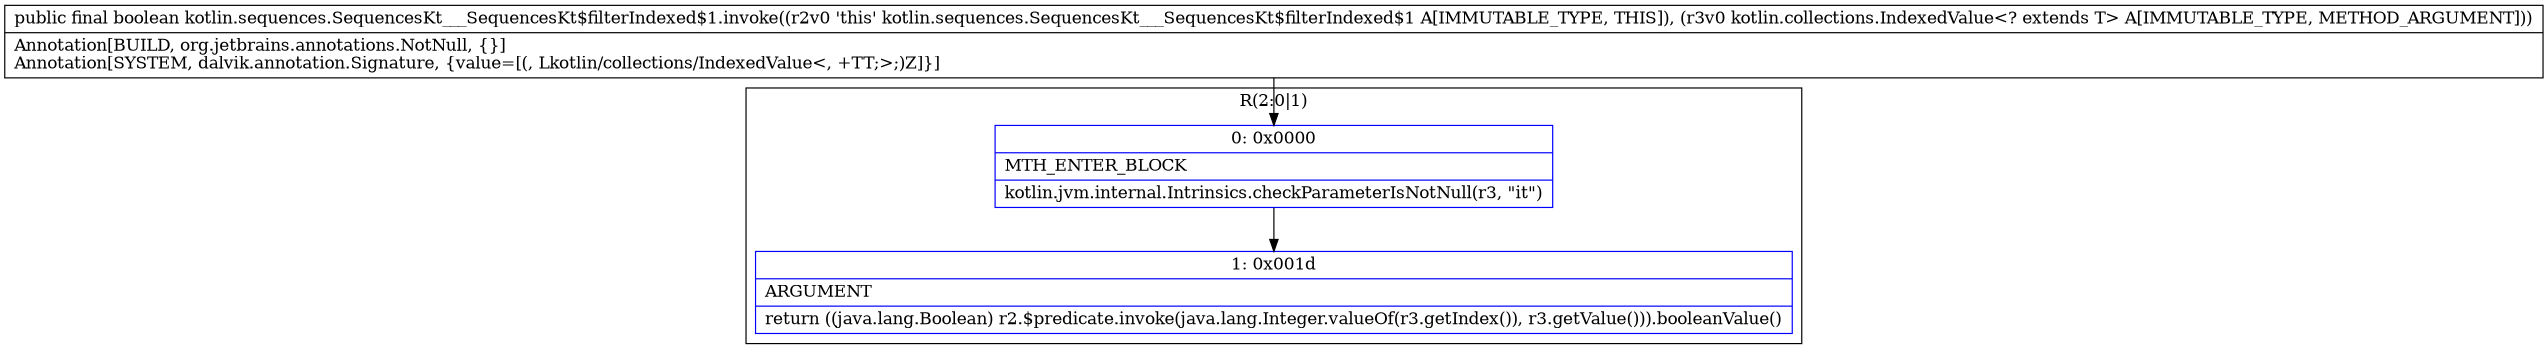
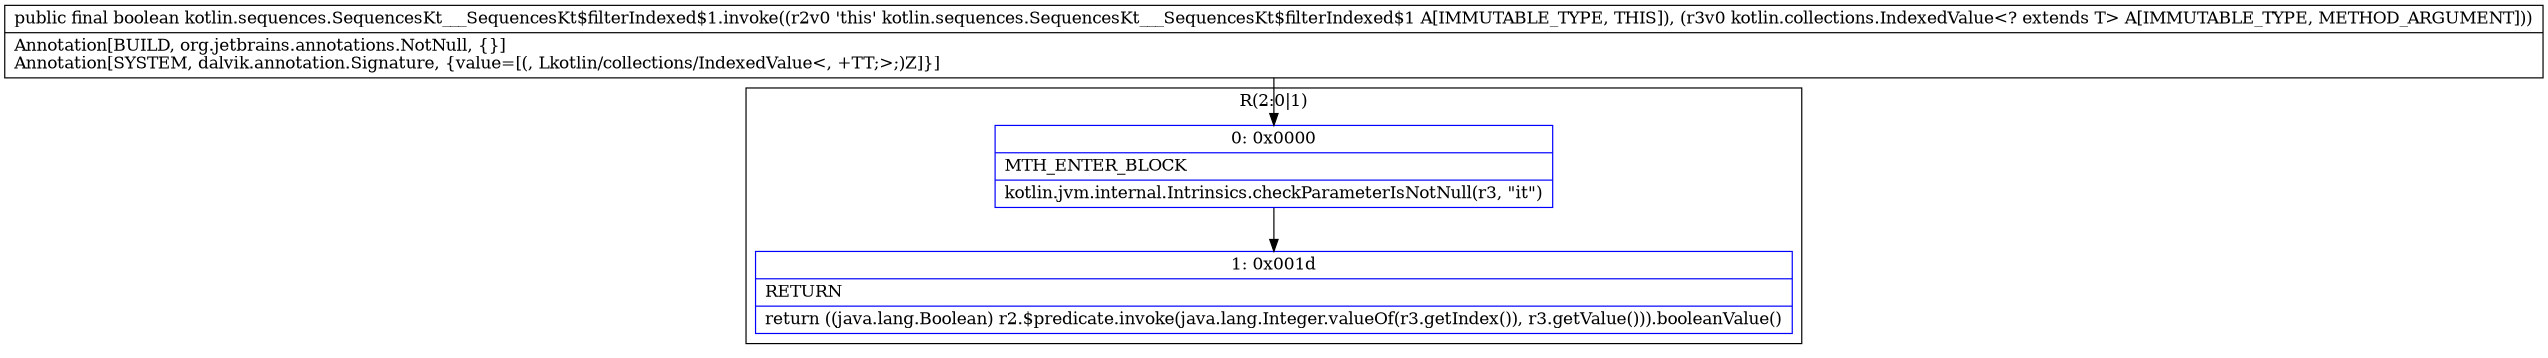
  digraph {
    node [color=blue shape=record]
    n1 [label="{0\:\ 0x0000|MTH_ENTER_BLOCK\l|kotlin.jvm.internal.Intrinsics.checkParameterIsNotNull(r3, \"it\")\l}"]
-   n2 [label="{1\:\ 0x001d|ARGUMENT\l|return ((java.lang.Boolean) r2.$predicate.invoke(java.lang.Integer.valueOf(r3.getIndex()), r3.getValue())).booleanValue()\l}"]
+   n2 [label="{1\:\ 0x001d|RETURN\l|return ((java.lang.Boolean) r2.$predicate.invoke(java.lang.Integer.valueOf(r3.getIndex()), r3.getValue())).booleanValue()\l}"]
    n3 [label="{public final boolean kotlin.sequences.SequencesKt___SequencesKt$filterIndexed$1.invoke((r2v0 'this' kotlin.sequences.SequencesKt___SequencesKt$filterIndexed$1 A[IMMUTABLE_TYPE, THIS]), (r3v0 kotlin.collections.IndexedValue\<? extends T\> A[IMMUTABLE_TYPE, METHOD_ARGUMENT]))  | Annotation[BUILD, org.jetbrains.annotations.NotNull, \{\}]\lAnnotation[SYSTEM, dalvik.annotation.Signature, \{value=[(, Lkotlin\/collections\/IndexedValue\<, +TT;\>;)Z]\}]\l}" color=""]
    subgraph cluster_1 {
      label="R(2:0|1)"
      n1
      n2
    }
    n1 -> n2
    n3 -> n1
  }
